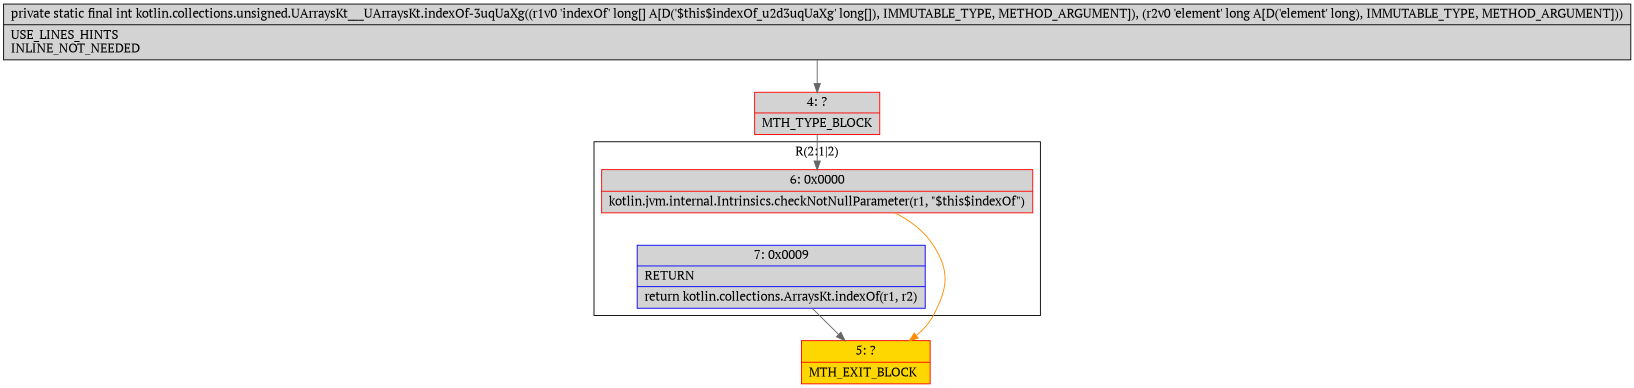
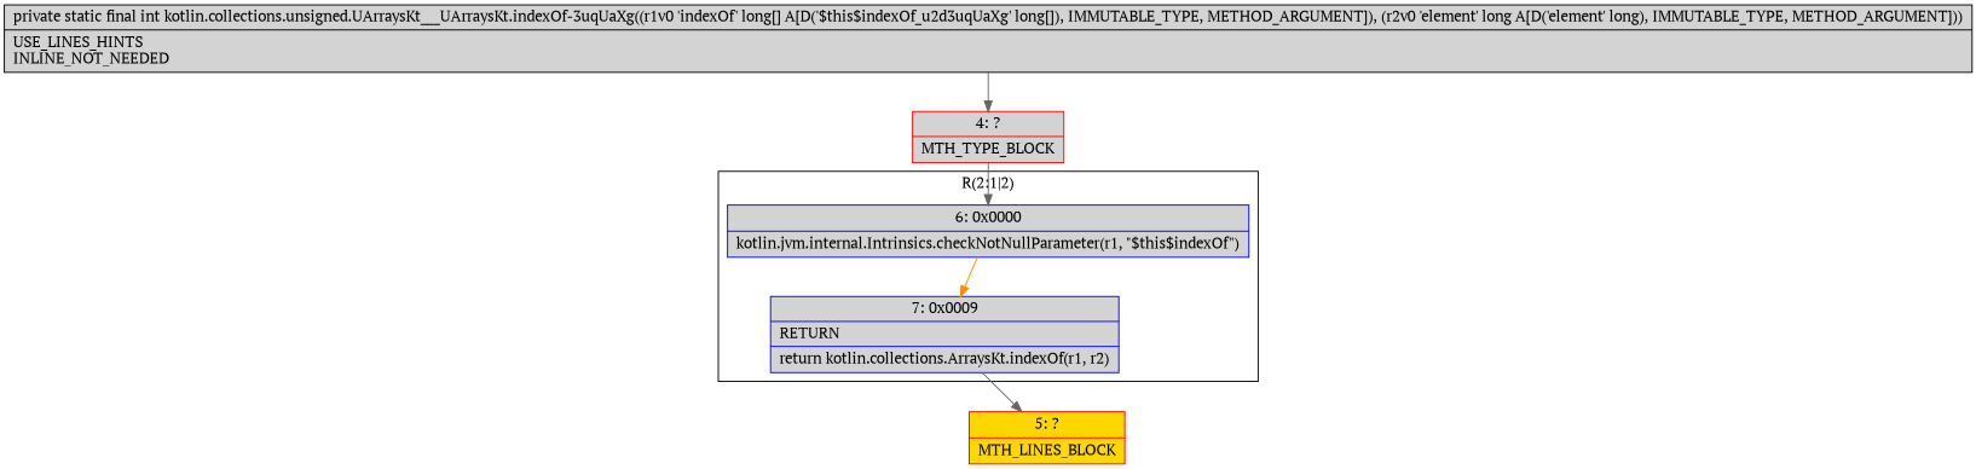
  digraph {
    fontname="PT Serif"
    node [color=blue fillcolor=lightgrey fontname="PT Serif" shape=record style=filled]
    edge [color=gray40 fontname="PT Serif"]
-   n1 [color=red label="{6\:\ 0x0000|kotlin.jvm.internal.Intrinsics.checkNotNullParameter(r1, \"$this$indexOf\")\l}"]
+   n1 [label="{6\:\ 0x0000|kotlin.jvm.internal.Intrinsics.checkNotNullParameter(r1, \"$this$indexOf\")\l}"]
    n2 [label="{7\:\ 0x0009|RETURN\l|return kotlin.collections.ArraysKt.indexOf(r1, r2)\l}"]
-   n3 [color=red fillcolor=gold label="{5\:\ ?|MTH_EXIT_BLOCK\l}"]
+   n3 [color=red fillcolor=gold label="{5\:\ ?|MTH_LINES_BLOCK\l}"]
    n4 [color=red label="{4\:\ ?|MTH_TYPE_BLOCK\l}"]
    n5 [label="{private static final int kotlin.collections.unsigned.UArraysKt___UArraysKt.indexOf\-3uqUaXg((r1v0 'indexOf' long[] A[D('$this$indexOf_u2d3uqUaXg' long[]), IMMUTABLE_TYPE, METHOD_ARGUMENT]), (r2v0 'element' long A[D('element' long), IMMUTABLE_TYPE, METHOD_ARGUMENT]))  | USE_LINES_HINTS\lINLINE_NOT_NEEDED\l}" color=""]
    subgraph cluster_1 {
      label="R(2:1|2)"
      n1
      n2
    }
-   n1 -> n3 [color=darkorange]
+   n1 -> n2 [color=darkorange]
    n2 -> n3
    n4 -> n1
    n5 -> n4
  }
